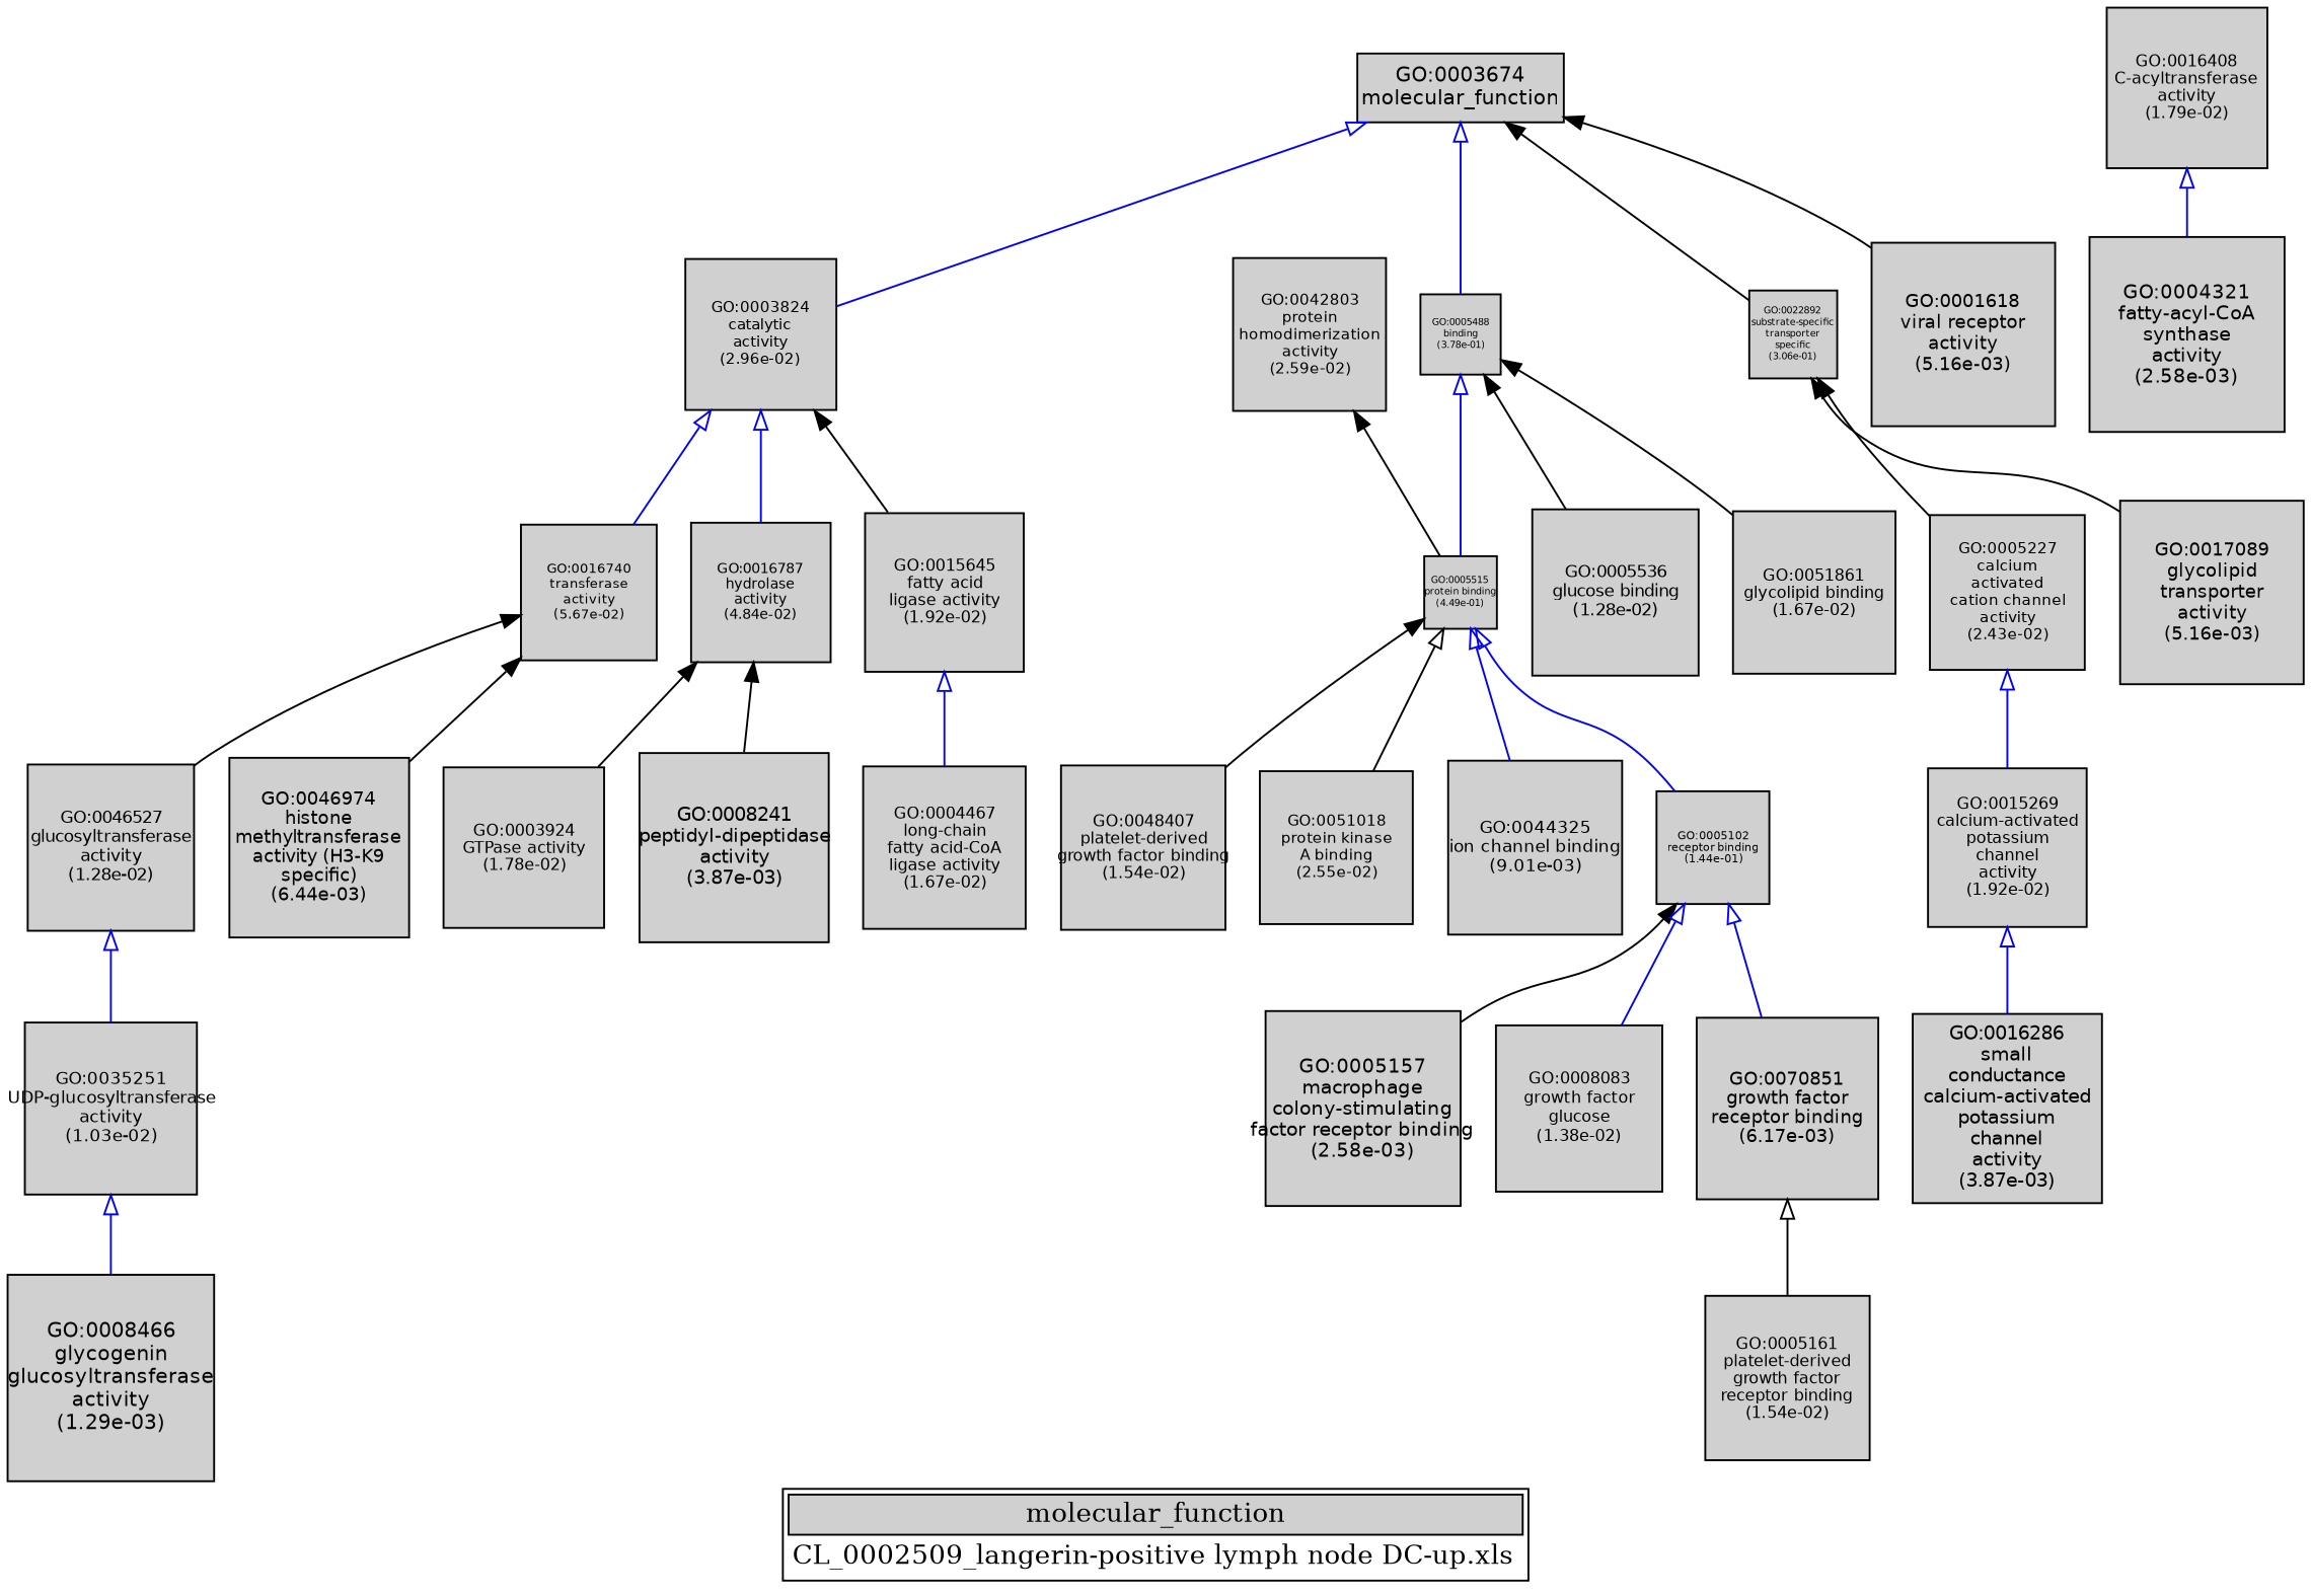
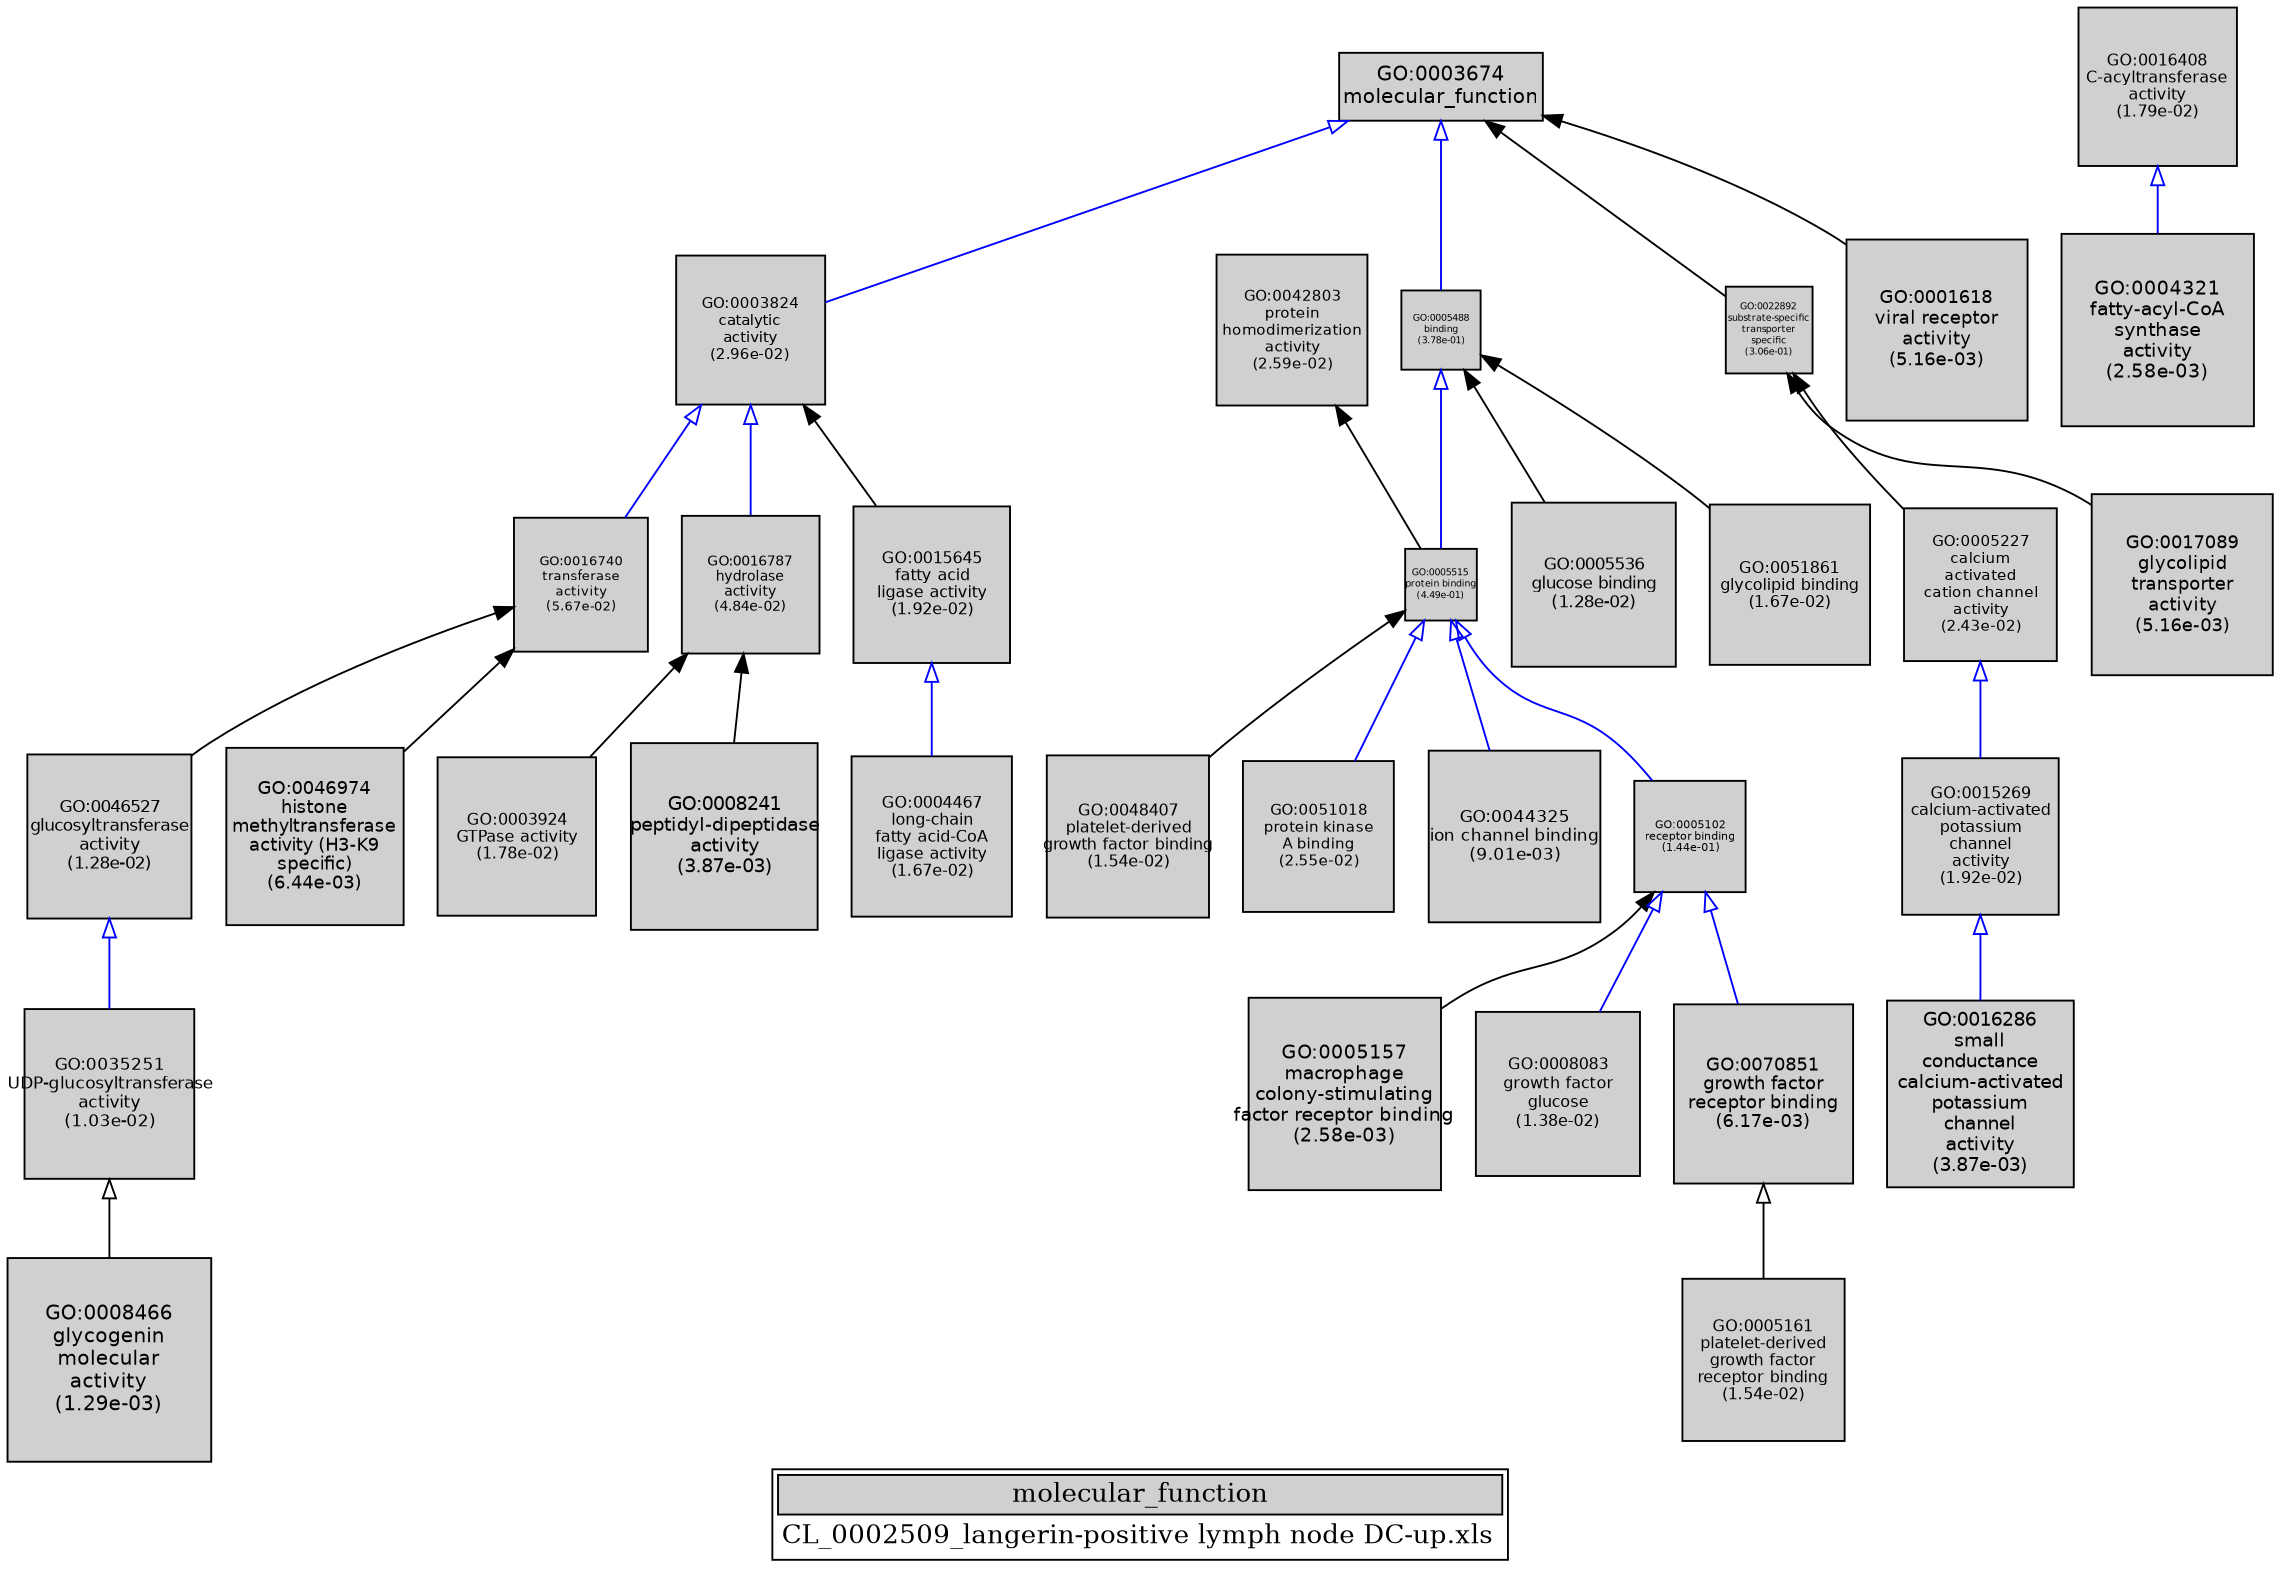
  digraph {
    bgcolor="#FFFFFF"
    label=<<TABLE COLOR="black" BGCOLOR="white"><TR><TD COLSPAN="2" BGCOLOR="#D0D0D0"><FONT COLOR="black">molecular_function</FONT></TD></TR><TR><TD BORDER="0">CL_0002509_langerin-positive lymph node DC-up.xls</TD></TR></TABLE>>
    node [color=black fillcolor="#D0D0D0" fixedsize=true fontcolor=black fontname=Helvetica fontsize=5.0 shape=box style=filled]
    edge [dir=back weight=5.0 arrowtail=empty color=blue]
    n1 [fontsize=7.11503171345 height=0.988198849091 label=<<TABLE BORDER="0"><TR><TD>GO:0016740<BR/>transferase<BR/>activity<BR/>(5.67e-02)</TD></TR></TABLE>> width=0.988198849091]
    n2 [fontsize=8.40895005487 height=1.16790972984 label=<<TABLE BORDER="0"><TR><TD>GO:0016408<BR/>C-acyltransferase<BR/>activity<BR/>(1.79e-02)</TD></TR></TABLE>> width=1.16790972984]
    n3 [fontsize=10.2250118765 height=1.4201405384 label=<<TABLE BORDER="0"><TR><TD>GO:0005157<BR/>macrophage<BR/>colony-stimulating<BR/>factor receptor binding<BR/>(2.58e-03)</TD></TR></TABLE>> width=1.4201405384]
    n4 [fontsize=7.8731696568 height=1.09349578567 label=<<TABLE BORDER="0"><TR><TD>GO:0003824<BR/>catalytic<BR/>activity<BR/>(2.96e-02)</TD></TR></TABLE>> width=1.09349578567]
    n5 [fontsize=8.56621410813 height=1.18975195946 label=<<TABLE BORDER="0"><TR><TD>GO:0048407<BR/>platelet-derived<BR/>growth factor binding<BR/>(1.54e-02)</TD></TR></TABLE>> width=1.18975195946]
    n6 [height=0.528582041237 label=<<TABLE BORDER="0"><TR><TD>GO:0005515<BR/>protein binding<BR/>(4.49e-01)</TD></TR></TABLE>> width=0.528582041237]
    n7 [fontsize=7.30708642451 height=1.01487311452 label=<<TABLE BORDER="0"><TR><TD>GO:0016787<BR/>hydrolase<BR/>activity<BR/>(4.84e-02)</TD></TR></TABLE>> width=1.01487311452]
    n8 [fontsize=8.67488798821 height=1.20484555392 label=<<TABLE BORDER="0"><TR><TD>GO:0008083<BR/>growth factor<BR/>glucose<BR/>(1.38e-02)</TD></TR></TABLE>> width=1.20484555392]
    n9 [fontsize=8.74879196805 height=1.21510999556 label=<<TABLE BORDER="0"><TR><TD>GO:0005536<BR/>glucose binding<BR/>(1.28e-02)</TD></TR></TABLE>> width=1.21510999556]
    n10 [fontsize=10.2250118765 height=1.4201405384 label=<<TABLE BORDER="0"><TR><TD>GO:0004321<BR/>fatty-acyl-CoA<BR/>synthase<BR/>activity<BR/>(2.58e-03)</TD></TR></TABLE>> width=1.4201405384]
    n11 [fontsize=8.03418520288 height=1.11585905596 label=<<TABLE BORDER="0"><TR><TD>GO:0051018<BR/>protein kinase<BR/>A binding<BR/>(2.55e-02)</TD></TR></TABLE>> width=1.11585905596]
    n12 [height=0.581250517349 label=<<TABLE BORDER="0"><TR><TD>GO:0005488<BR/>binding<BR/>(3.78e-01)</TD></TR></TABLE>> width=0.581250517349]
    n13 [fontsize=9.0959107202 height=1.26332093336 label=<<TABLE BORDER="0"><TR><TD>GO:0044325<BR/>ion channel binding<BR/>(9.01e-03)</TD></TR></TABLE>> width=1.26332093336]
-   n14 [fontsize=10.8 height=1.5 label=<<TABLE BORDER="0"><TR><TD>GO:0008466<BR/>glycogenin<BR/>glucosyltransferase<BR/>activity<BR/>(1.29e-03)</TD></TR></TABLE>> width=1.5]
+   n14 [fontsize=10.8 height=1.5 label=<<TABLE BORDER="0"><TR><TD>GO:0008466<BR/>glycogenin<BR/>molecular<BR/>activity<BR/>(1.29e-03)</TD></TR></TABLE>> width=1.5]
    n15 [fontsize=10.8 label=<<TABLE BORDER="0"><TR><TD>GO:0003674<BR/>molecular_function</TD></TR></TABLE>> width=1.5]
    n16 [fontsize=8.33766977268 height=1.15800969065 label=<<TABLE BORDER="0"><TR><TD>GO:0015269<BR/>calcium-activated<BR/>potassium<BR/>channel<BR/>activity<BR/>(1.92e-02)</TD></TR></TABLE>> width=1.15800969065]
    n17 [fontsize=8.33766977268 height=1.15800969065 label=<<TABLE BORDER="0"><TR><TD>GO:0015645<BR/>fatty acid<BR/>ligase activity<BR/>(1.92e-02)</TD></TR></TABLE>> width=1.15800969065]
    n18 [fontsize=8.48489446326 height=1.17845756434 label=<<TABLE BORDER="0"><TR><TD>GO:0051861<BR/>glycolipid binding<BR/>(1.67e-02)</TD></TR></TABLE>> width=1.17845756434]
    n19 [fontsize=8.41684052936 height=1.16900562908 label=<<TABLE BORDER="0"><TR><TD>GO:0003924<BR/>GTPase activity<BR/>(1.78e-02)</TD></TR></TABLE>> width=1.16900562908]
    n20 [fontsize=5.85632652024 height=0.813378683366 label=<<TABLE BORDER="0"><TR><TD>GO:0005102<BR/>receptor binding<BR/>(1.44e-01)</TD></TR></TABLE>> width=0.813378683366]
    n21 [height=0.638947348103 label=<<TABLE BORDER="0"><TR><TD>GO:0022892<BR/>substrate-specific<BR/>transporter<BR/>specific<BR/>(3.06e-01)</TD></TR></TABLE>> width=0.638947348103]
    n22 [fontsize=8.56621410813 height=1.18975195946 label=<<TABLE BORDER="0"><TR><TD>GO:0005161<BR/>platelet-derived<BR/>growth factor<BR/>receptor binding<BR/>(1.54e-02)</TD></TR></TABLE>> width=1.18975195946]
    n23 [fontsize=8.96745747196 height=1.24548020444 label=<<TABLE BORDER="0"><TR><TD>GO:0035251<BR/>UDP-glucosyltransferase<BR/>activity<BR/>(1.03e-02)</TD></TR></TABLE>> width=1.24548020444]
    n24 [fontsize=8.01982763859 height=1.1138649498 label=<<TABLE BORDER="0"><TR><TD>GO:0042803<BR/>protein<BR/>homodimerization<BR/>activity<BR/>(2.59e-02)</TD></TR></TABLE>> width=1.1138649498]
    n25 [fontsize=9.87337887413 height=1.37130262141 label=<<TABLE BORDER="0"><TR><TD>GO:0008241<BR/>peptidyl-dipeptidase<BR/>activity<BR/>(3.87e-03)</TD></TR></TABLE>> width=1.37130262141]
    n26 [fontsize=9.45173495695 height=1.31274096624 label=<<TABLE BORDER="0"><TR><TD>GO:0070851<BR/>growth factor<BR/>receptor binding<BR/>(6.17e-03)</TD></TR></TABLE>> width=1.31274096624]
    n27 [fontsize=8.08905892664 height=1.12348040648 label=<<TABLE BORDER="0"><TR><TD>GO:0005227<BR/>calcium<BR/>activated<BR/>cation channel<BR/>activity<BR/>(2.43e-02)</TD></TR></TABLE>> width=1.12348040648]
    n28 [fontsize=9.61625769415 height=1.33559134641 label=<<TABLE BORDER="0"><TR><TD>GO:0001618<BR/>viral receptor<BR/>activity<BR/>(5.16e-03)</TD></TR></TABLE>> width=1.33559134641]
    n29 [fontsize=9.61625769415 height=1.33559134641 label=<<TABLE BORDER="0"><TR><TD>GO:0017089<BR/>glycolipid<BR/>transporter<BR/>activity<BR/>(5.16e-03)</TD></TR></TABLE>> width=1.33559134641]
    n30 [fontsize=8.48489446326 height=1.17845756434 label=<<TABLE BORDER="0"><TR><TD>GO:0004467<BR/>long-chain<BR/>fatty acid-CoA<BR/>ligase activity<BR/>(1.67e-02)</TD></TR></TABLE>> width=1.17845756434]
    n31 [fontsize=8.74879196805 height=1.21510999556 label=<<TABLE BORDER="0"><TR><TD>GO:0046527<BR/>glucosyltransferase<BR/>activity<BR/>(1.28e-02)</TD></TR></TABLE>> width=1.21510999556]
    n32 [fontsize=9.87337887413 height=1.37130262141 label=<<TABLE BORDER="0"><TR><TD>GO:0016286<BR/>small<BR/>conductance<BR/>calcium-activated<BR/>potassium<BR/>channel<BR/>activity<BR/>(3.87e-03)</TD></TR></TABLE>> width=1.37130262141]
    n33 [fontsize=9.41211020019 height=1.3072375278 label=<<TABLE BORDER="0"><TR><TD>GO:0046974<BR/>histone<BR/>methyltransferase<BR/>activity (H3-K9<BR/>specific)<BR/>(6.44e-03)</TD></TR></TABLE>> width=1.3072375278]
    subgraph sub_1 {
      n1
      n2
      n3
      n4
      n5
      n6
      n7
      n8
      n9
      n10
      n11
      n12
      n13
      n14
      n15
      n16
      n17
      n18
      n19
      n20
      n21
      n22
      n23
      n24
      n25
      n26
      n27
      n28
      n29
      n30
      n31
      n32
      n33
    }
    subgraph sub_2 {
      n3
      n5
      n9
      n18
      n19
      n21
      n24
      n25
      n28
      n29
      n33
      subgraph sub_3 {
        subgraph sub_4 {
        }
        subgraph sub_5 {
        }
      }
      subgraph sub_6 {
      }
      subgraph sub_7 {
        n1
        n2
        n4
        n6
        n7
        n8
        n10
        n11
        n12
        n13
        n14
        n15
        n16
        n17
        n20
        n22
        n23
        n26
        n27
        n30
        n31
        n32
      }
    }
    n1 -> n31 [weight=1 arrowtail="" color=""]
    n1 -> n33 [weight=1 arrowtail="" color=""]
    n2 -> n10
    n4 -> n1
    n4 -> n7
    n4 -> n17 [weight=1 arrowtail="" color=""]
    n6 -> n5 [weight=1 arrowtail="" color=""]
-   n6 -> n11 [color=black]
+   n6 -> n11
    n6 -> n13
    n6 -> n20
    n7 -> n19 [weight=1 arrowtail="" color=""]
    n7 -> n25 [weight=1 arrowtail="" color=""]
    n12 -> n6
    n12 -> n9 [weight=1 arrowtail="" color=""]
    n12 -> n18 [weight=1 arrowtail="" color=""]
    n15 -> n4
    n15 -> n12
    n15 -> n21 [weight=1 arrowtail="" color=""]
    n15 -> n28 [weight=1 arrowtail="" color=""]
    n16 -> n32
    n17 -> n30
    n20 -> n3 [weight=1 arrowtail="" color=""]
    n20 -> n8
    n20 -> n26
    n21 -> n27 [weight=1 arrowtail="" color=""]
    n21 -> n29 [weight=1 arrowtail="" color=""]
-   n23 -> n14
+   n23 -> n14 [color=black]
    n24 -> n6 [weight=1 arrowtail="" color=""]
    n26 -> n22 [color=black]
    n27 -> n16
    n31 -> n23
  }
